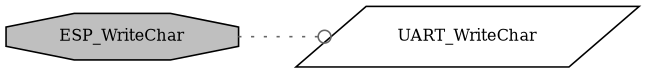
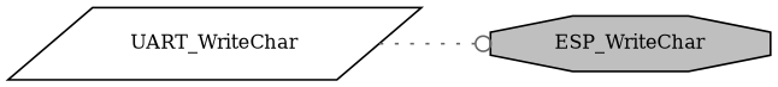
  digraph {
    rankdir=LR
    fontname="DejaVu Serif"
    node [color=black fontname="DejaVu Serif" fontsize=10 style=filled]
    n1 [fillcolor=grey75 fontcolor=black height=0.2 label=ESP_WriteChar shape=octagon width=0.4]
    n2 [fillcolor=white height=0.2 label=UART_WriteChar shape=parallelogram width=0.4]
-   n1 -> n2 [color=gray40 fontname="DejaVu Serif" fontsize=10 labelfontname=Helvetica labelfontsize=10 style=dotted arrowhead=odot]
+   n2 -> n1 [color=gray40 fontname="DejaVu Serif" fontsize=10 labelfontname=Helvetica labelfontsize=10 style=dotted arrowhead=odot]
  }
